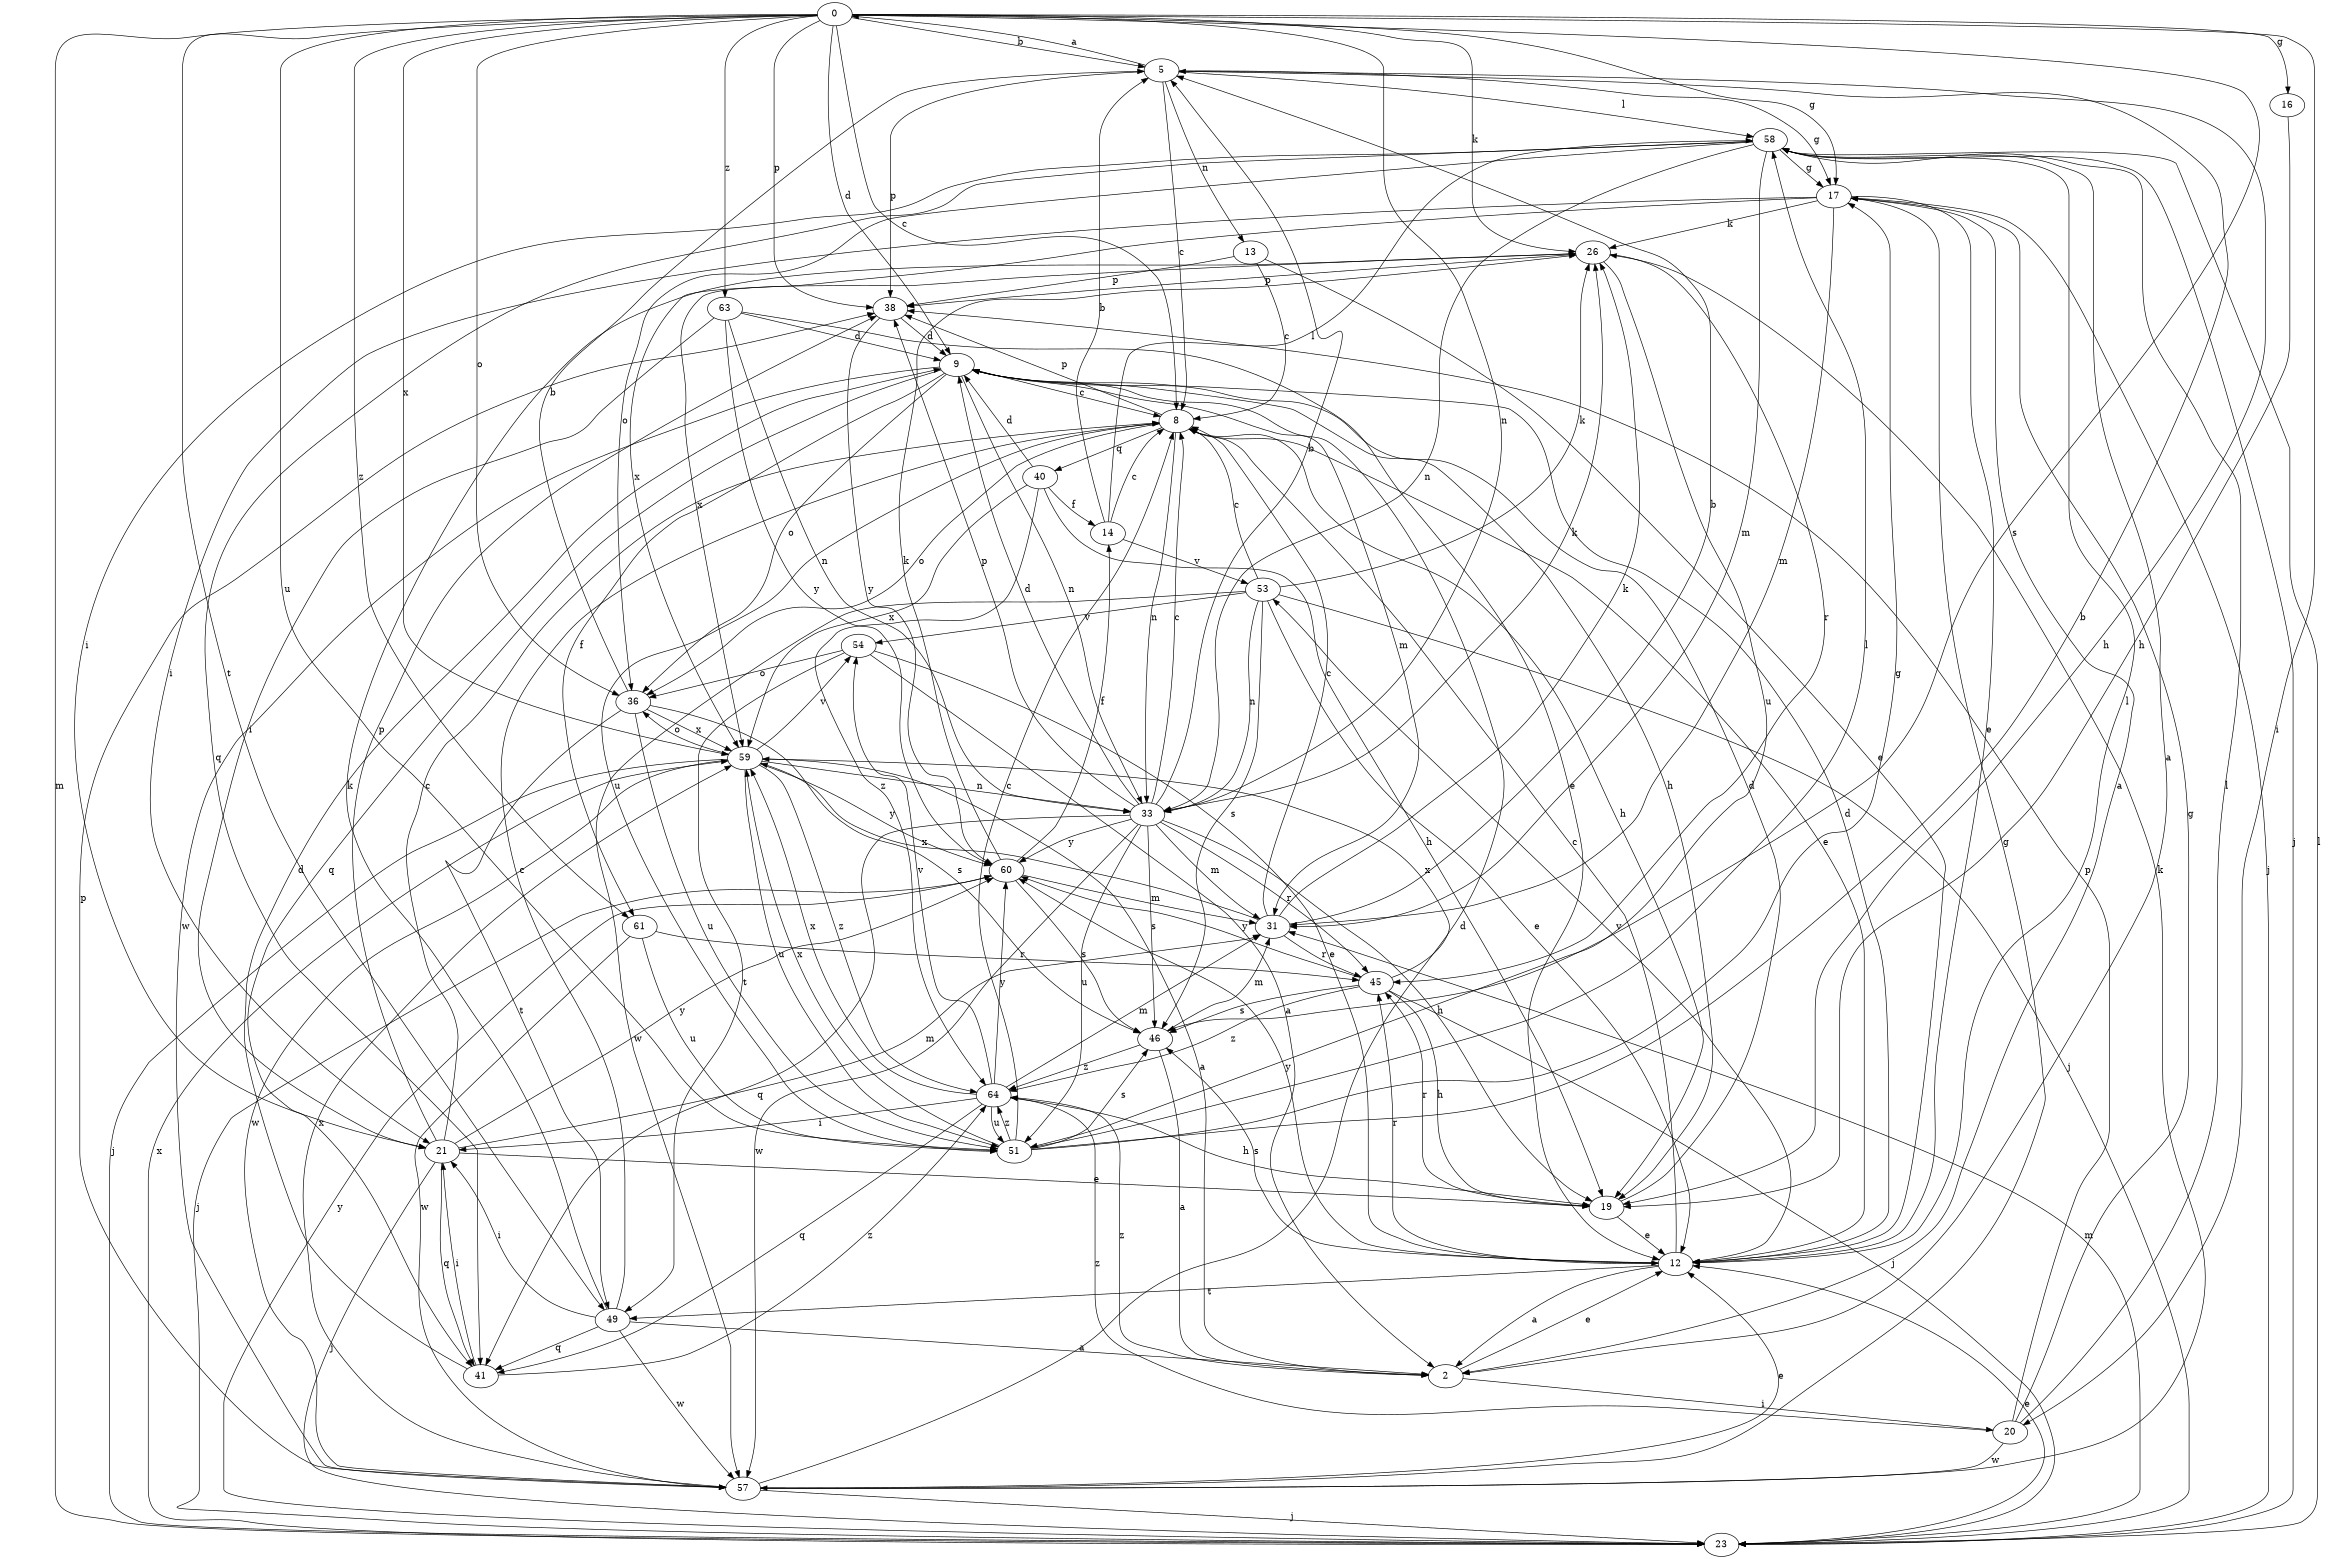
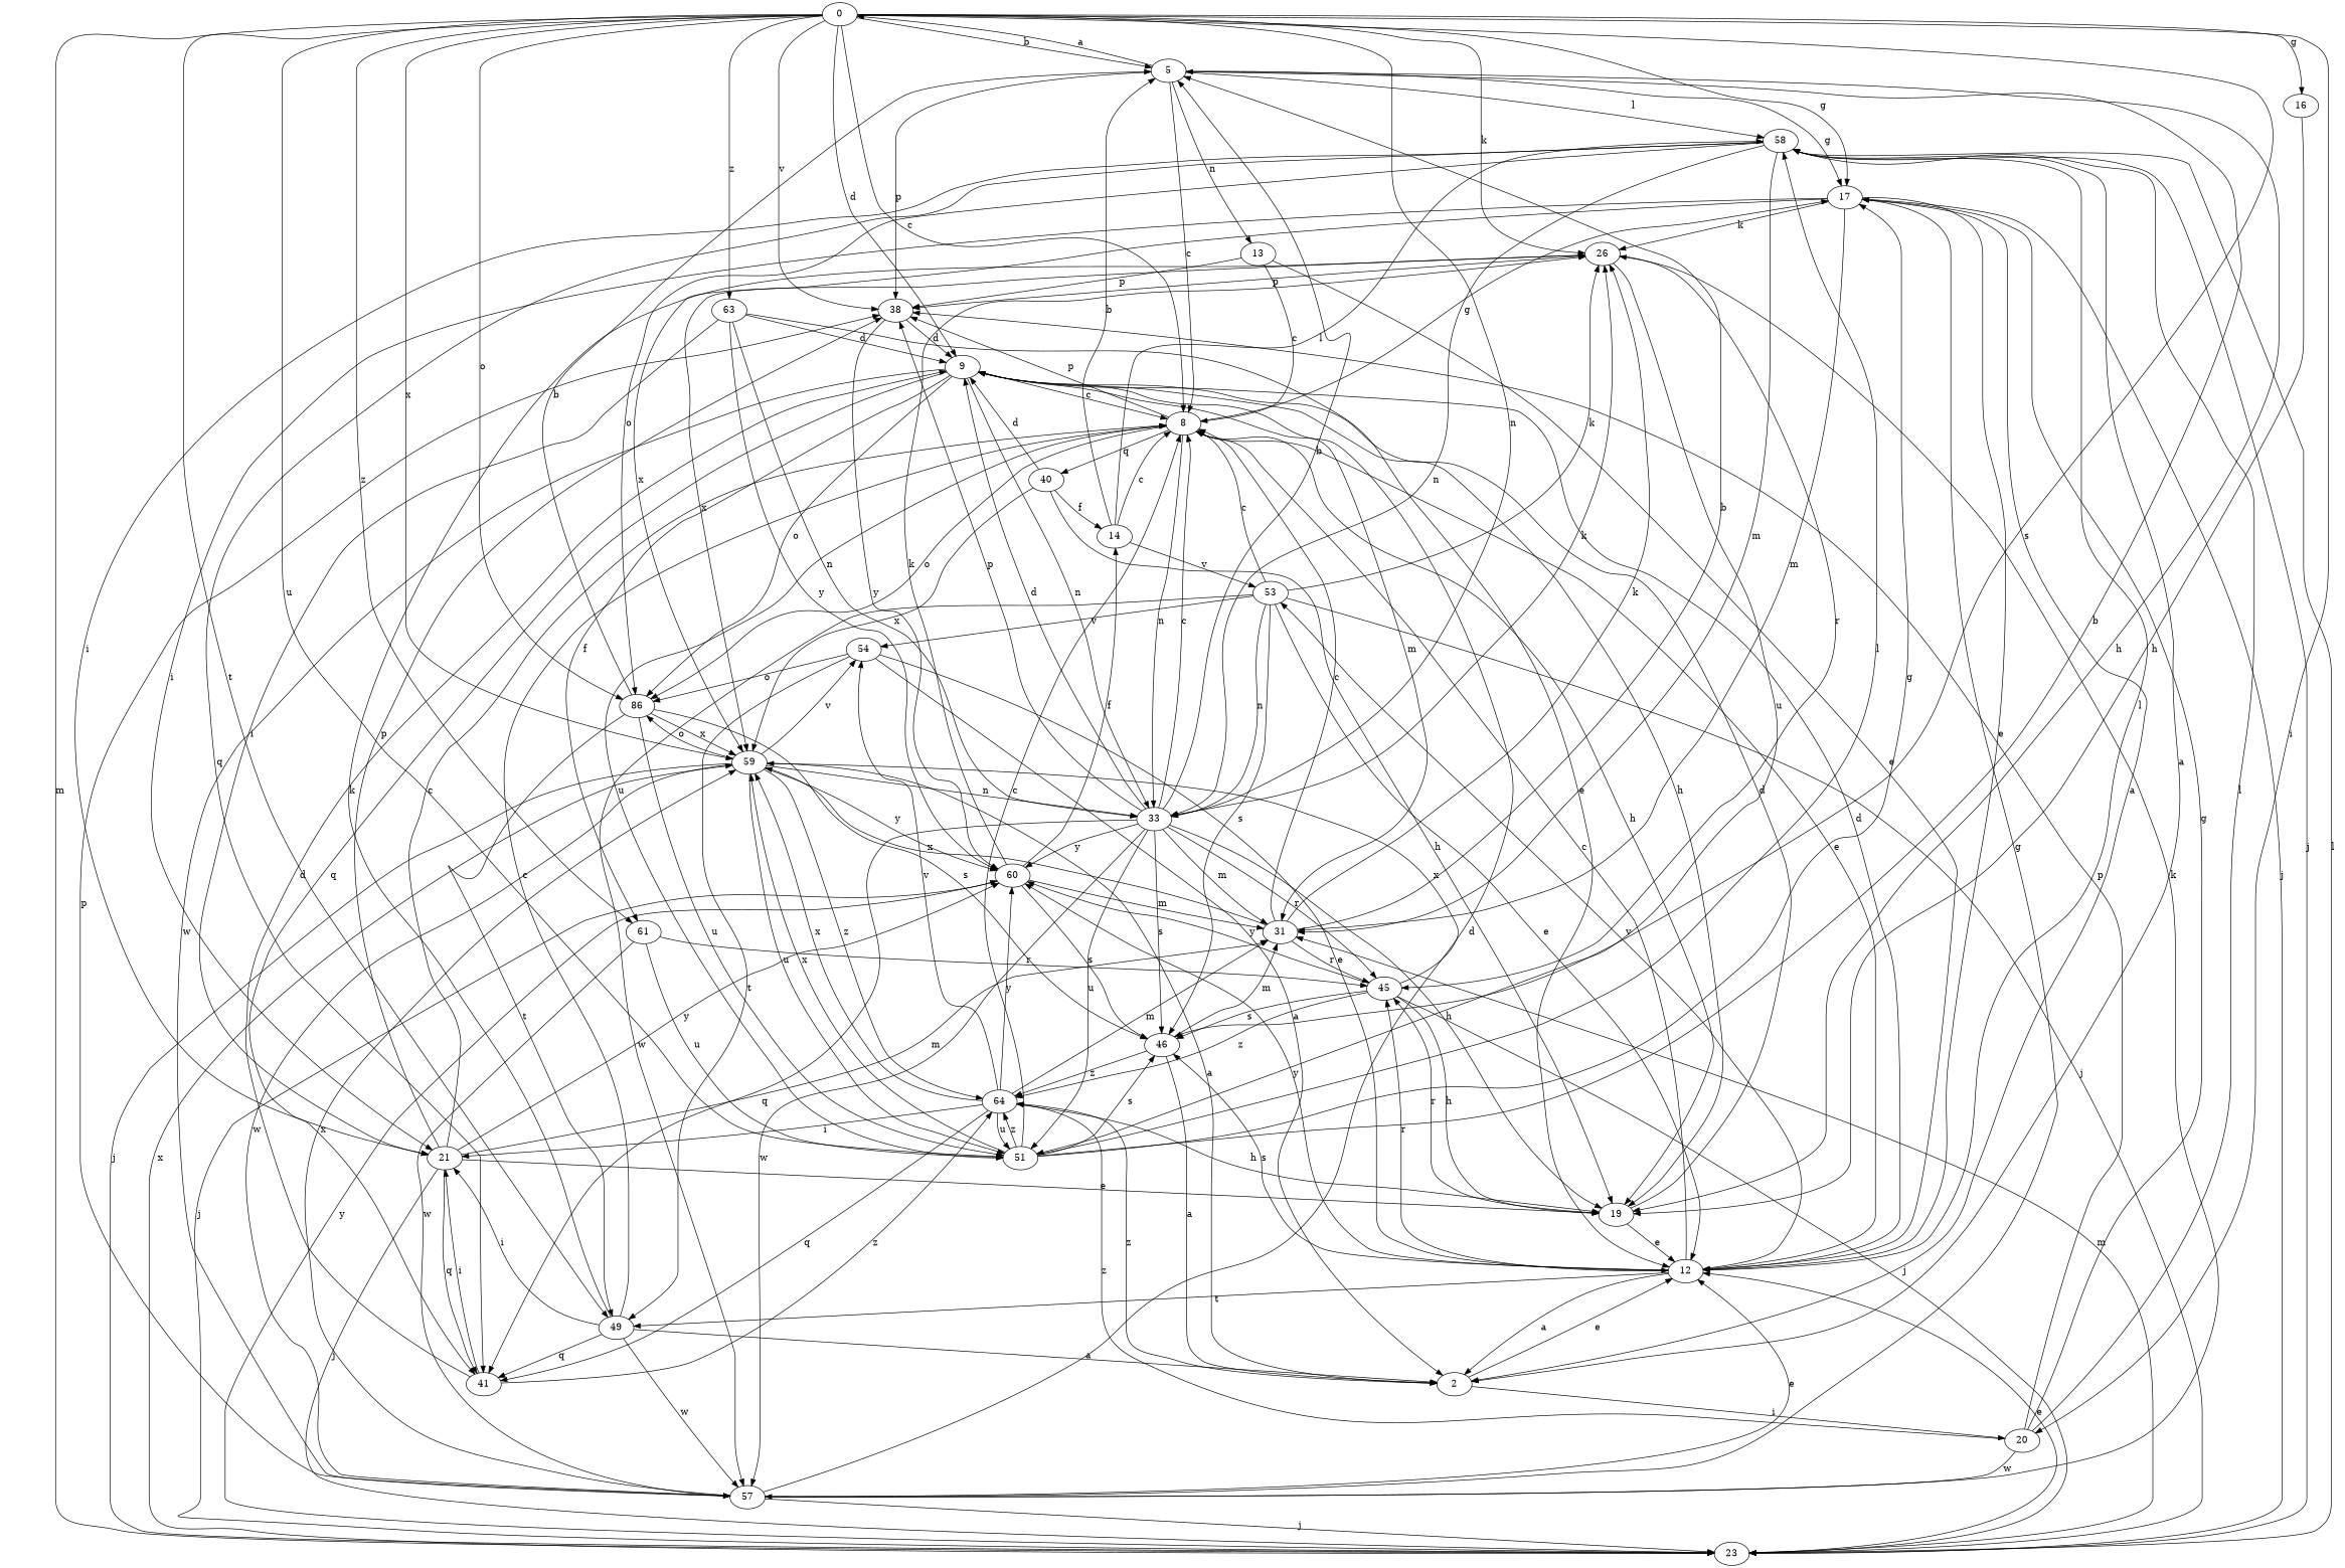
  strict digraph {
    0
    5
    8
    9
    16
    17
    20
    26
    33
-   36
+   36 [label=86]
    38
    46
    49
    51
    59
    61
    63
    23
    13
    19
    n21 [label=58]
    12
    40
    31
    41
    57
    2
    21
    64
    n30 [label=45]
    60
    54
    53
    14
    0 -> 5 [label=b]
    0 -> 8 [label=c]
    0 -> 9 [label=d]
    0 -> 16 [label=g]
    0 -> 17 [label=g]
    0 -> 20 [label=i]
    0 -> 26 [label=k]
    0 -> 33 [label=n]
    0 -> 36 [label=o]
-   0 -> 38 [label=p]
+   0 -> 38 [label=v]
    0 -> 46 [label=s]
    0 -> 49 [label=t]
    0 -> 51 [label=u]
    0 -> 59 [label=x]
    0 -> 61 [label=z]
    0 -> 63 [label=z]
    0 -> 23 [label=m]
    5 -> 0 [label=a]
    5 -> 8 [label=c]
    5 -> 17 [label=g]
    5 -> 38 [label=p]
    5 -> 13 [label=n]
    5 -> 19 [label=h]
    5 -> n21 [label=l]
    8 -> 33 [label=n]
    8 -> 36 [label=o]
    8 -> 38 [label=p]
    8 -> 51 [label=u]
    8 -> 19 [label=h]
    8 -> 12 [label=e]
    8 -> 40 [label=q]
    9 -> 8 [label=c]
    9 -> 33 [label=n]
    9 -> 36 [label=o]
    9 -> 61 [label=f]
    9 -> 19 [label=h]
    9 -> 31 [label=m]
    9 -> 41 [label=q]
    9 -> 57 [label=w]
    16 -> 19 [label=h]
    17 -> 26 [label=k]
    17 -> 59 [label=x]
    17 -> 23 [label=j]
    17 -> 12 [label=e]
    17 -> 31 [label=m]
    17 -> 2 [label=a]
    17 -> 21 [label=i]
    20 -> 17 [label=g]
    20 -> 38 [label=p]
    20 -> n21 [label=l]
    20 -> 57 [label=w]
    20 -> 64 [label=z]
    26 -> 38 [label=p]
    26 -> 51 [label=u]
    26 -> 59 [label=x]
    26 -> n30 [label=r]
    33 -> 5 [label=b]
    33 -> 8 [label=c]
    33 -> 9 [label=d]
    33 -> 26 [label=k]
    33 -> 38 [label=p]
    33 -> 46 [label=s]
    33 -> 51 [label=u]
    33 -> 19 [label=h]
    33 -> 31 [label=m]
    33 -> 41 [label=q]
    33 -> 57 [label=w]
    33 -> n30 [label=r]
    33 -> 60 [label=y]
    36 -> 5 [label=b]
    36 -> 46 [label=s]
    36 -> 49 [label=t]
    36 -> 51 [label=u]
    36 -> 59 [label=x]
    38 -> 9 [label=d]
    38 -> 60 [label=y]
    46 -> 31 [label=m]
    46 -> 2 [label=a]
    46 -> 64 [label=z]
    49 -> 8 [label=c]
    49 -> 26 [label=k]
    49 -> 41 [label=q]
    49 -> 57 [label=w]
    49 -> 2 [label=a]
    49 -> 21 [label=i]
    51 -> 5 [label=b]
    51 -> 8 [label=c]
    51 -> 17 [label=g]
    51 -> 46 [label=s]
    51 -> 59 [label=x]
    51 -> n21 [label=l]
    51 -> 64 [label=z]
    59 -> 33 [label=n]
    59 -> 36 [label=o]
    59 -> 51 [label=u]
    59 -> 23 [label=j]
    59 -> 57 [label=w]
    59 -> 2 [label=a]
    59 -> 64 [label=z]
    59 -> 60 [label=y]
    59 -> 54 [label=v]
    61 -> 51 [label=u]
    61 -> 57 [label=w]
    61 -> n30 [label=r]
    63 -> 9 [label=d]
    63 -> 33 [label=n]
    63 -> 12 [label=e]
    63 -> 21 [label=i]
    63 -> 60 [label=y]
    23 -> 59 [label=x]
    23 -> n21 [label=l]
    23 -> 12 [label=e]
    23 -> 31 [label=m]
    23 -> 60 [label=y]
    13 -> 8 [label=c]
    13 -> 38 [label=p]
    13 -> 12 [label=e]
    19 -> 9 [label=d]
    19 -> 12 [label=e]
    19 -> n30 [label=r]
-   n21 -> 17 [label=g]
+   8 -> 17 [label=g]
    n21 -> 33 [label=n]
    n21 -> 36 [label=o]
    n21 -> 23 [label=j]
    n21 -> 31 [label=m]
    n21 -> 41 [label=q]
    n21 -> 2 [label=a]
    n21 -> 21 [label=i]
    12 -> 8 [label=c]
    12 -> 9 [label=d]
    12 -> 46 [label=s]
    12 -> 49 [label=t]
    12 -> n21 [label=l]
    12 -> 2 [label=a]
    12 -> n30 [label=r]
    12 -> 60 [label=y]
    12 -> 53 [label=v]
    40 -> 9 [label=d]
    40 -> 59 [label=x]
    40 -> 19 [label=h]
-   40 -> 64 [label=z]
    40 -> 14 [label=f]
    31 -> 5 [label=b]
    31 -> 8 [label=c]
    31 -> 26 [label=k]
    31 -> 59 [label=x]
    31 -> n30 [label=r]
    41 -> 9 [label=d]
    41 -> 21 [label=i]
    41 -> 64 [label=z]
    57 -> 9 [label=d]
    57 -> 17 [label=g]
    57 -> 26 [label=k]
    57 -> 38 [label=p]
    57 -> 59 [label=x]
    57 -> 23 [label=j]
    57 -> 12 [label=e]
    2 -> 20 [label=i]
    2 -> 12 [label=e]
    2 -> 64 [label=z]
    21 -> 8 [label=c]
    21 -> 38 [label=p]
    21 -> 23 [label=j]
    21 -> 19 [label=e]
    21 -> 31 [label=m]
    21 -> 41 [label=q]
    21 -> 60 [label=y]
    64 -> 51 [label=u]
    64 -> 59 [label=x]
    64 -> 19 [label=h]
    64 -> 31 [label=m]
    64 -> 41 [label=q]
    64 -> 21 [label=i]
    64 -> 60 [label=y]
    64 -> 54 [label=v]
    n30 -> 46 [label=s]
    n30 -> 59 [label=x]
    n30 -> 23 [label=j]
    n30 -> 19 [label=h]
    n30 -> 64 [label=z]
    n30 -> 60 [label=y]
    60 -> 26 [label=k]
    60 -> 46 [label=s]
    60 -> 23 [label=j]
    60 -> 31 [label=m]
    60 -> 14 [label=f]
    54 -> 36 [label=o]
    54 -> 49 [label=t]
    54 -> 12 [label=e]
    54 -> 2 [label=a]
    53 -> 8 [label=c]
    53 -> 26 [label=k]
    53 -> 33 [label=n]
    53 -> 46 [label=s]
    53 -> 23 [label=j]
    53 -> 12 [label=e]
    53 -> 57 [label=w]
    53 -> 54 [label=v]
    14 -> 5 [label=b]
    14 -> 8 [label=c]
    14 -> n21 [label=l]
    14 -> 53 [label=v]
  }
